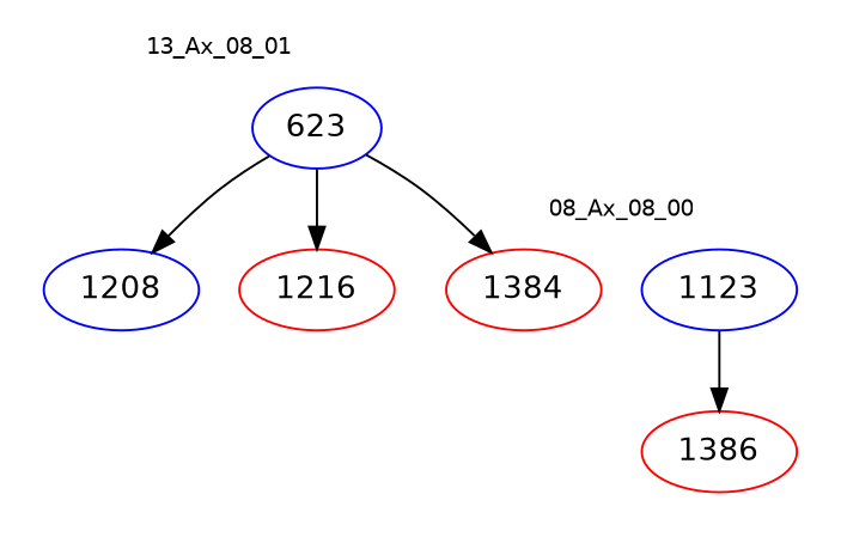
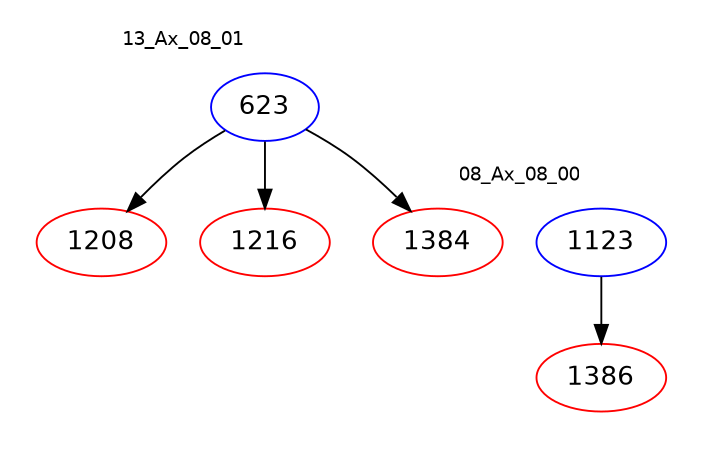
  digraph {
    fontname="DejaVu Sans"
    node [color=red fontname="DejaVu Sans"]
    edge [color=black fontname="DejaVu Sans"]
    n1 [color=blue label=623]
-   n2 [color=blue label=1208]
+   n2 [label=1208]
    n3 [label=1216]
    n4 [color=blue label=1123]
    n5 [label=1386]
    n6 [label=1384]
    subgraph cluster_1 {
      color=white
      fontsize=10
      label="13_Ax_08_01"
      n1
      n2
      n3
    }
    subgraph cluster_2 {
      color=white
      fontsize=10
      label="08_Ax_08_00"
      n4
      n5
      n6
    }
    n1 -> n2
    n1 -> n3
    n1 -> n6
    n4 -> n5
  }
